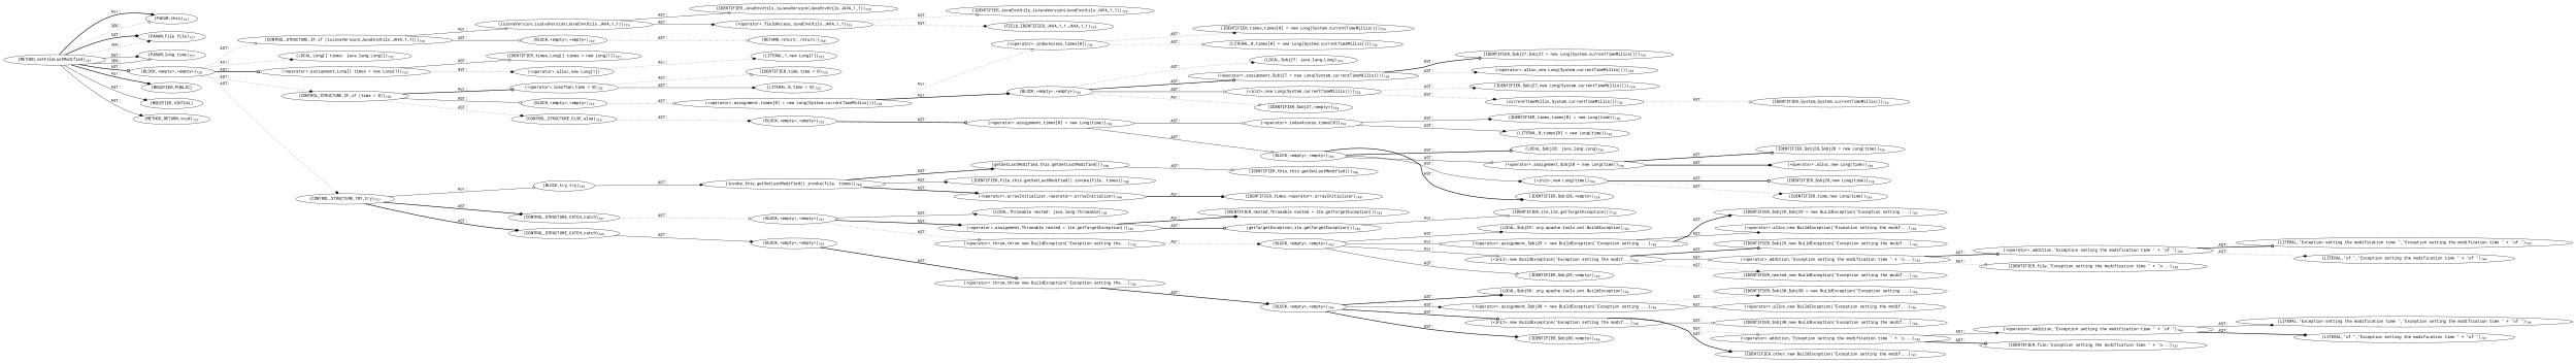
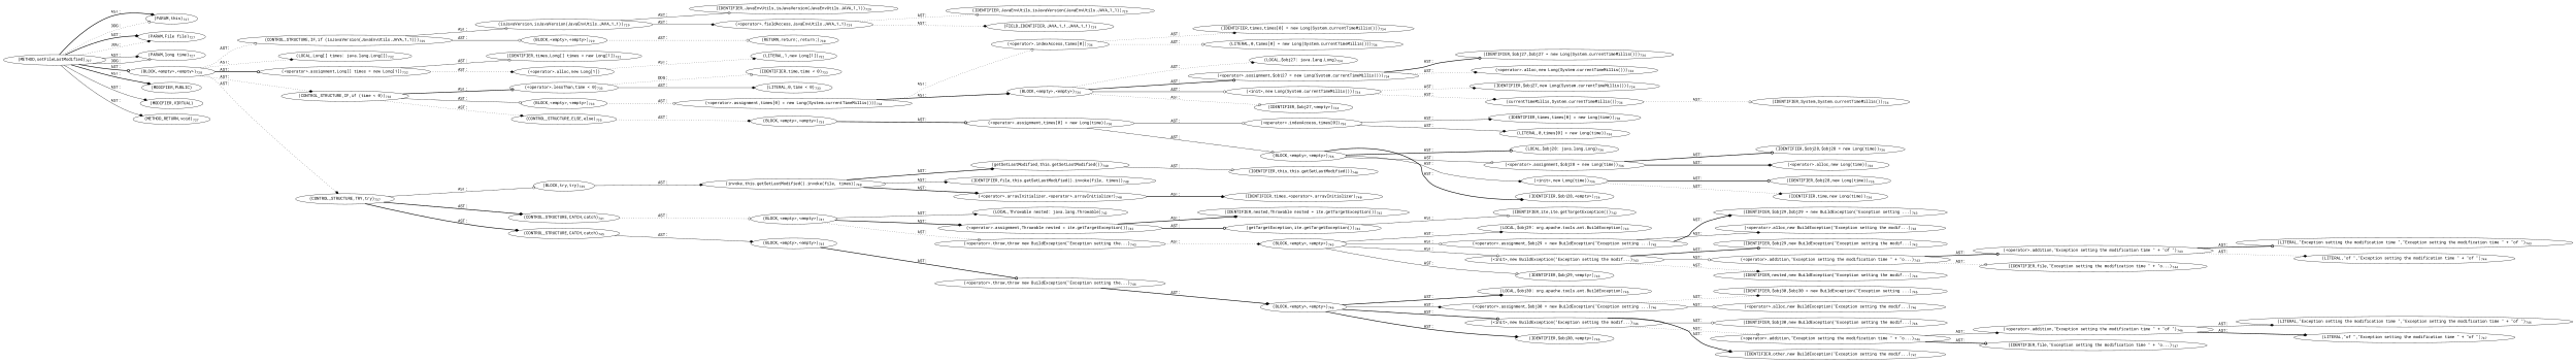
  digraph {
    fontname="Roboto Mono"
    rankdir=LR
    node [fontname="Roboto Mono"]
    edge [arrowhead=diamond fontname="Roboto Mono" style=solid]
    n1 [label=<(METHOD,setFileLastModified)<SUB>727</SUB>>]
    n2 [label=<(PARAM,this)<SUB>727</SUB>>]
    n3 [label=<(PARAM,File file)<SUB>727</SUB>>]
    n4 [label=<(PARAM,long time)<SUB>727</SUB>>]
    n5 [label=<(BLOCK,&lt;empty&gt;,&lt;empty&gt;)<SUB>728</SUB>>]
    n6 [label=<(MODIFIER,PUBLIC)>]
    n7 [label=<(MODIFIER,VIRTUAL)>]
    n8 [label=<(METHOD_RETURN,void)<SUB>727</SUB>>]
    n9 [label=<(CONTROL_STRUCTURE,IF,if (isJavaVersion(JavaEnvUtils.JAVA_1_1)))<SUB>729</SUB>>]
    n10 [label=<(LOCAL,Long[] times: java.lang.Long[])<SUB>732</SUB>>]
    n11 [label=<(&lt;operator&gt;.assignment,Long[] times = new Long[1])<SUB>732</SUB>>]
    n12 [label=<(CONTROL_STRUCTURE,IF,if (time &lt; 0))<SUB>733</SUB>>]
    n13 [label=<(CONTROL_STRUCTURE,TRY,try)<SUB>737</SUB>>]
    n14 [label=<(isJavaVersion,isJavaVersion(JavaEnvUtils.JAVA_1_1))<SUB>729</SUB>>]
    n15 [label=<(BLOCK,&lt;empty&gt;,&lt;empty&gt;)<SUB>729</SUB>>]
    n16 [label=<(IDENTIFIER,times,Long[] times = new Long[1])<SUB>732</SUB>>]
    n17 [label=<(&lt;operator&gt;.alloc,new Long[1])>]
    n18 [label=<(&lt;operator&gt;.lessThan,time &lt; 0)<SUB>733</SUB>>]
    n19 [label=<(BLOCK,&lt;empty&gt;,&lt;empty&gt;)<SUB>733</SUB>>]
    n20 [label=<(CONTROL_STRUCTURE,ELSE,else)<SUB>735</SUB>>]
    n21 [label=<(BLOCK,try,try)<SUB>739</SUB>>]
    n22 [label=<(CONTROL_STRUCTURE,CATCH,catch)<SUB>741</SUB>>]
    n23 [label=<(CONTROL_STRUCTURE,CATCH,catch)<SUB>745</SUB>>]
    n24 [label=<(IDENTIFIER,JavaEnvUtils,isJavaVersion(JavaEnvUtils.JAVA_1_1))<SUB>729</SUB>>]
    n25 [label=<(&lt;operator&gt;.fieldAccess,JavaEnvUtils.JAVA_1_1)<SUB>729</SUB>>]
    n26 [label=<(RETURN,return;,return;)<SUB>730</SUB>>]
    n27 [label=<(IDENTIFIER,JavaEnvUtils,isJavaVersion(JavaEnvUtils.JAVA_1_1))<SUB>729</SUB>>]
    n28 [label=<(FIELD_IDENTIFIER,JAVA_1_1,JAVA_1_1)<SUB>729</SUB>>]
    n29 [label=<(LITERAL,1,new Long[1])<SUB>732</SUB>>]
    n30 [label=<(IDENTIFIER,time,time &lt; 0)<SUB>733</SUB>>]
    n31 [label=<(LITERAL,0,time &lt; 0)<SUB>733</SUB>>]
    n32 [label=<(&lt;operator&gt;.assignment,times[0] = new Long(System.currentTimeMillis()))<SUB>734</SUB>>]
    n33 [label=<(BLOCK,&lt;empty&gt;,&lt;empty&gt;)<SUB>735</SUB>>]
    n34 [label=<(&lt;operator&gt;.indexAccess,times[0])<SUB>734</SUB>>]
    n35 [label=<(BLOCK,&lt;empty&gt;,&lt;empty&gt;)<SUB>734</SUB>>]
    n36 [label=<(IDENTIFIER,times,times[0] = new Long(System.currentTimeMillis()))<SUB>734</SUB>>]
    n37 [label=<(LITERAL,0,times[0] = new Long(System.currentTimeMillis()))<SUB>734</SUB>>]
    n38 [label=<(LOCAL,$obj27: java.lang.Long)<SUB>734</SUB>>]
    n39 [label=<(&lt;operator&gt;.assignment,$obj27 = new Long(System.currentTimeMillis()))<SUB>734</SUB>>]
    n40 [label=<(&lt;init&gt;,new Long(System.currentTimeMillis()))<SUB>734</SUB>>]
    n41 [label=<(IDENTIFIER,$obj27,&lt;empty&gt;)<SUB>734</SUB>>]
    n42 [label=<(IDENTIFIER,$obj27,$obj27 = new Long(System.currentTimeMillis()))<SUB>734</SUB>>]
    n43 [label=<(&lt;operator&gt;.alloc,new Long(System.currentTimeMillis()))<SUB>734</SUB>>]
    n44 [label=<(IDENTIFIER,$obj27,new Long(System.currentTimeMillis()))<SUB>734</SUB>>]
    n45 [label=<(currentTimeMillis,System.currentTimeMillis())<SUB>734</SUB>>]
    n46 [label=<(IDENTIFIER,System,System.currentTimeMillis())<SUB>734</SUB>>]
    n47 [label=<(&lt;operator&gt;.assignment,times[0] = new Long(time))<SUB>736</SUB>>]
    n48 [label=<(&lt;operator&gt;.indexAccess,times[0])<SUB>736</SUB>>]
    n49 [label=<(BLOCK,&lt;empty&gt;,&lt;empty&gt;)<SUB>736</SUB>>]
    n50 [label=<(IDENTIFIER,times,times[0] = new Long(time))<SUB>736</SUB>>]
    n51 [label=<(LITERAL,0,times[0] = new Long(time))<SUB>736</SUB>>]
    n52 [label=<(LOCAL,$obj28: java.lang.Long)<SUB>736</SUB>>]
    n53 [label=<(&lt;operator&gt;.assignment,$obj28 = new Long(time))<SUB>736</SUB>>]
    n54 [label=<(&lt;init&gt;,new Long(time))<SUB>736</SUB>>]
    n55 [label=<(IDENTIFIER,$obj28,&lt;empty&gt;)<SUB>736</SUB>>]
    n56 [label=<(IDENTIFIER,$obj28,$obj28 = new Long(time))<SUB>736</SUB>>]
    n57 [label=<(&lt;operator&gt;.alloc,new Long(time))<SUB>736</SUB>>]
    n58 [label=<(IDENTIFIER,$obj28,new Long(time))<SUB>736</SUB>>]
    n59 [label=<(IDENTIFIER,time,new Long(time))<SUB>736</SUB>>]
    n60 [label=<(invoke,this.getSetLastModified().invoke(file, times))<SUB>740</SUB>>]
    n61 [label=<(BLOCK,&lt;empty&gt;,&lt;empty&gt;)<SUB>741</SUB>>]
    n62 [label=<(BLOCK,&lt;empty&gt;,&lt;empty&gt;)<SUB>745</SUB>>]
    n63 [label=<(getSetLastModified,this.getSetLastModified())<SUB>740</SUB>>]
    n64 [label=<(IDENTIFIER,file,this.getSetLastModified().invoke(file, times))<SUB>740</SUB>>]
    n65 [label=<(&lt;operator&gt;.arrayInitializer,&lt;operator&gt;.arrayInitializer)<SUB>740</SUB>>]
    n66 [label=<(IDENTIFIER,this,this.getSetLastModified())<SUB>740</SUB>>]
    n67 [label=<(IDENTIFIER,times,&lt;operator&gt;.arrayInitializer)<SUB>740</SUB>>]
    n68 [label=<(LOCAL,Throwable nested: java.lang.Throwable)<SUB>742</SUB>>]
    n69 [label=<(&lt;operator&gt;.assignment,Throwable nested = ite.getTargetException())<SUB>742</SUB>>]
    n70 [label=<(&lt;operator&gt;.throw,throw new BuildException(&quot;Exception setting the...)<SUB>743</SUB>>]
    n71 [label=<(IDENTIFIER,nested,Throwable nested = ite.getTargetException())<SUB>742</SUB>>]
    n72 [label=<(getTargetException,ite.getTargetException())<SUB>742</SUB>>]
    n73 [label=<(BLOCK,&lt;empty&gt;,&lt;empty&gt;)<SUB>743</SUB>>]
    n74 [label=<(IDENTIFIER,ite,ite.getTargetException())<SUB>742</SUB>>]
    n75 [label=<(LOCAL,$obj29: org.apache.tools.ant.BuildException)<SUB>743</SUB>>]
    n76 [label=<(&lt;operator&gt;.assignment,$obj29 = new BuildException(&quot;Exception setting ...)<SUB>743</SUB>>]
    n77 [label=<(&lt;init&gt;,new BuildException(&quot;Exception setting the modif...)<SUB>743</SUB>>]
    n78 [label=<(IDENTIFIER,$obj29,&lt;empty&gt;)<SUB>743</SUB>>]
    n79 [label=<(IDENTIFIER,$obj29,$obj29 = new BuildException(&quot;Exception setting ...)<SUB>743</SUB>>]
    n80 [label=<(&lt;operator&gt;.alloc,new BuildException(&quot;Exception setting the modif...)<SUB>743</SUB>>]
    n81 [label=<(IDENTIFIER,$obj29,new BuildException(&quot;Exception setting the modif...)<SUB>743</SUB>>]
    n82 [label=<(&lt;operator&gt;.addition,&quot;Exception setting the modification time &quot; + &quot;o...)<SUB>743</SUB>>]
    n83 [label=<(IDENTIFIER,nested,new BuildException(&quot;Exception setting the modif...)<SUB>744</SUB>>]
    n84 [label=<(&lt;operator&gt;.addition,&quot;Exception setting the modification time &quot; + &quot;of &quot;)<SUB>743</SUB>>]
    n85 [label=<(IDENTIFIER,file,&quot;Exception setting the modification time &quot; + &quot;o...)<SUB>744</SUB>>]
    n86 [label=<(LITERAL,&quot;Exception setting the modification time &quot;,&quot;Exception setting the modification time &quot; + &quot;of &quot;)<SUB>743</SUB>>]
    n87 [label=<(LITERAL,&quot;of &quot;,&quot;Exception setting the modification time &quot; + &quot;of &quot;)<SUB>744</SUB>>]
    n88 [label=<(&lt;operator&gt;.throw,throw new BuildException(&quot;Exception setting the...)<SUB>746</SUB>>]
    n89 [label=<(BLOCK,&lt;empty&gt;,&lt;empty&gt;)<SUB>746</SUB>>]
    n90 [label=<(LOCAL,$obj30: org.apache.tools.ant.BuildException)<SUB>746</SUB>>]
    n91 [label=<(&lt;operator&gt;.assignment,$obj30 = new BuildException(&quot;Exception setting ...)<SUB>746</SUB>>]
    n92 [label=<(&lt;init&gt;,new BuildException(&quot;Exception setting the modif...)<SUB>746</SUB>>]
    n93 [label=<(IDENTIFIER,$obj30,&lt;empty&gt;)<SUB>746</SUB>>]
    n94 [label=<(IDENTIFIER,$obj30,$obj30 = new BuildException(&quot;Exception setting ...)<SUB>746</SUB>>]
    n95 [label=<(&lt;operator&gt;.alloc,new BuildException(&quot;Exception setting the modif...)<SUB>746</SUB>>]
    n96 [label=<(IDENTIFIER,$obj30,new BuildException(&quot;Exception setting the modif...)<SUB>746</SUB>>]
    n97 [label=<(&lt;operator&gt;.addition,&quot;Exception setting the modification time &quot; + &quot;o...)<SUB>746</SUB>>]
    n98 [label=<(IDENTIFIER,other,new BuildException(&quot;Exception setting the modif...)<SUB>747</SUB>>]
    n99 [label=<(&lt;operator&gt;.addition,&quot;Exception setting the modification time &quot; + &quot;of &quot;)<SUB>746</SUB>>]
    n100 [label=<(IDENTIFIER,file,&quot;Exception setting the modification time &quot; + &quot;o...)<SUB>747</SUB>>]
    n101 [label=<(LITERAL,&quot;Exception setting the modification time &quot;,&quot;Exception setting the modification time &quot; + &quot;of &quot;)<SUB>746</SUB>>]
    n102 [label=<(LITERAL,&quot;of &quot;,&quot;Exception setting the modification time &quot; + &quot;of &quot;)<SUB>747</SUB>>]
    n1 -> n2 [label="AST: " style=bold]
    n1 -> n2 [arrowhead=odot label="DDG: " style=dotted]
    n1 -> n3 [label="AST: " style=bold]
    n1 -> n3 [label="DDG: " style=dotted]
    n1 -> n4 [label="AST: "]
    n1 -> n4 [arrowhead=odot label="DDG: "]
    n1 -> n5 [arrowhead=odot label="AST: " style=bold]
    n1 -> n6 [label="AST: " style=bold]
    n1 -> n7 [label="AST: "]
    n1 -> n8 [label="AST: "]
    n5 -> n9 [arrowhead=odot label="AST: " style=dotted]
    n5 -> n10 [label="AST: " style=dotted]
    n5 -> n11 [arrowhead=odot label="AST: " style=bold]
    n5 -> n12 [label="AST: " style=dotted]
    n5 -> n13 [label="AST: " style=dotted]
    n9 -> n14 [arrowhead=odot label="AST: "]
    n9 -> n15 [arrowhead=odot label="AST: "]
    n11 -> n16 [arrowhead=odot label="AST: "]
    n11 -> n17 [label="AST: " style=dotted]
    n12 -> n18 [arrowhead=odot label="AST: " style=bold]
    n12 -> n19 [arrowhead=odot label="AST: "]
    n12 -> n20 [label="AST: " style=dotted]
    n13 -> n21 [arrowhead=odot label="AST: "]
    n13 -> n22 [label="AST: " style=bold]
    n13 -> n23 [label="AST: " style=bold]
    n14 -> n24 [arrowhead=odot label="AST: "]
    n14 -> n25 [label="AST: "]
    n15 -> n26 [arrowhead=odot label="AST: " style=dotted]
    n17 -> n29 [label="AST: " style=dotted]
-   n18 -> n30 [arrowhead=odot label="AST: " style=dotted]
+   n18 -> n30 [arrowhead=odot label="DDG: " style=dotted]
    n18 -> n31 [label="AST: "]
    n19 -> n32 [arrowhead=odot label="AST: " style=dotted]
    n20 -> n33 [label="AST: " style=dotted]
    n21 -> n60 [label="AST: "]
    n22 -> n61 [arrowhead=odot label="AST: " style=dotted]
    n23 -> n62 [label="AST: "]
    n25 -> n27 [arrowhead=odot label="AST: " style=dotted]
    n25 -> n28 [label="AST: " style=dotted]
    n32 -> n34 [arrowhead=odot label="AST: " style=dotted]
    n32 -> n35 [label="AST: " style=bold]
    n33 -> n47 [arrowhead=odot label="AST: " style=bold]
    n34 -> n36 [label="AST: " style=dotted]
    n34 -> n37 [arrowhead=odot label="AST: " style=dotted]
    n35 -> n38 [label="AST: " style=dotted]
    n35 -> n39 [arrowhead=odot label="AST: " style=bold]
    n35 -> n40 [arrowhead=odot label="AST: "]
    n35 -> n41 [arrowhead=odot label="AST: " style=dotted]
    n39 -> n42 [arrowhead=odot label="AST: " style=bold]
    n39 -> n43 [label="AST: " style=dotted]
    n40 -> n44 [label="AST: " style=dotted]
    n40 -> n45 [label="AST: " style=dotted]
    n45 -> n46 [arrowhead=odot label="AST: " style=dotted]
    n47 -> n48 [arrowhead=odot label="AST: "]
    n47 -> n49 [arrowhead=odot label="AST: "]
    n48 -> n50 [label="AST: "]
    n48 -> n51 [label="AST: "]
    n49 -> n52 [arrowhead=odot label="AST: " style=bold]
    n49 -> n53 [arrowhead=odot label="AST: "]
    n49 -> n54 [label="AST: "]
    n49 -> n55 [label="AST: " style=bold]
    n53 -> n56 [arrowhead=odot label="AST: " style=bold]
    n53 -> n57 [label="AST: " style=bold]
    n54 -> n58 [arrowhead=odot label="AST: " style=bold]
    n54 -> n59 [label="AST: " style=dotted]
    n60 -> n63 [label="AST: " style=bold]
    n60 -> n64 [label="AST: "]
    n60 -> n65 [label="AST: " style=bold]
    n61 -> n68 [label="AST: "]
    n61 -> n69 [label="AST: " style=bold]
    n61 -> n70 [arrowhead=odot label="AST: " style=dotted]
    n62 -> n88 [arrowhead=odot label="AST: " style=bold]
    n63 -> n66 [arrowhead=odot label="AST: "]
    n65 -> n67 [label="AST: " style=bold]
    n69 -> n71 [label="AST: " style=bold]
    n69 -> n72 [arrowhead=odot label="AST: " style=bold]
    n70 -> n73 [label="AST: " style=dotted]
    n72 -> n74 [arrowhead=odot label="AST: "]
    n73 -> n75 [label="AST: "]
    n73 -> n76 [arrowhead=odot label="AST: "]
    n73 -> n77 [arrowhead=odot label="AST: "]
    n73 -> n78 [arrowhead=odot label="AST: "]
    n76 -> n79 [label="AST: " style=bold]
    n76 -> n80 [label="AST: "]
    n77 -> n81 [arrowhead=odot label="AST: " style=bold]
    n77 -> n82 [arrowhead=odot label="AST: "]
    n77 -> n83 [label="AST: " style=dotted]
    n82 -> n84 [arrowhead=odot label="AST: " style=bold]
    n82 -> n85 [arrowhead=odot label="AST: " style=dotted]
    n84 -> n86 [arrowhead=odot label="AST: " style=bold]
    n84 -> n87 [label="AST: " style=dotted]
    n88 -> n89 [label="AST: " style=bold]
    n89 -> n90 [label="AST: " style=bold]
    n89 -> n91 [label="AST: "]
    n89 -> n92 [arrowhead=odot label="AST: " style=bold]
    n89 -> n93 [label="AST: " style=bold]
    n91 -> n94 [label="AST: " style=dotted]
    n91 -> n95 [arrowhead=odot label="AST: "]
    n92 -> n96 [arrowhead=odot label="AST: "]
    n92 -> n97 [arrowhead=odot label="AST: " style=dotted]
    n92 -> n98 [label="AST: " style=bold]
    n97 -> n99 [label="AST: "]
    n97 -> n100 [arrowhead=odot label="AST: " style=bold]
    n99 -> n101 [label="AST: "]
    n99 -> n102 [label="AST: " style=bold]
  }
